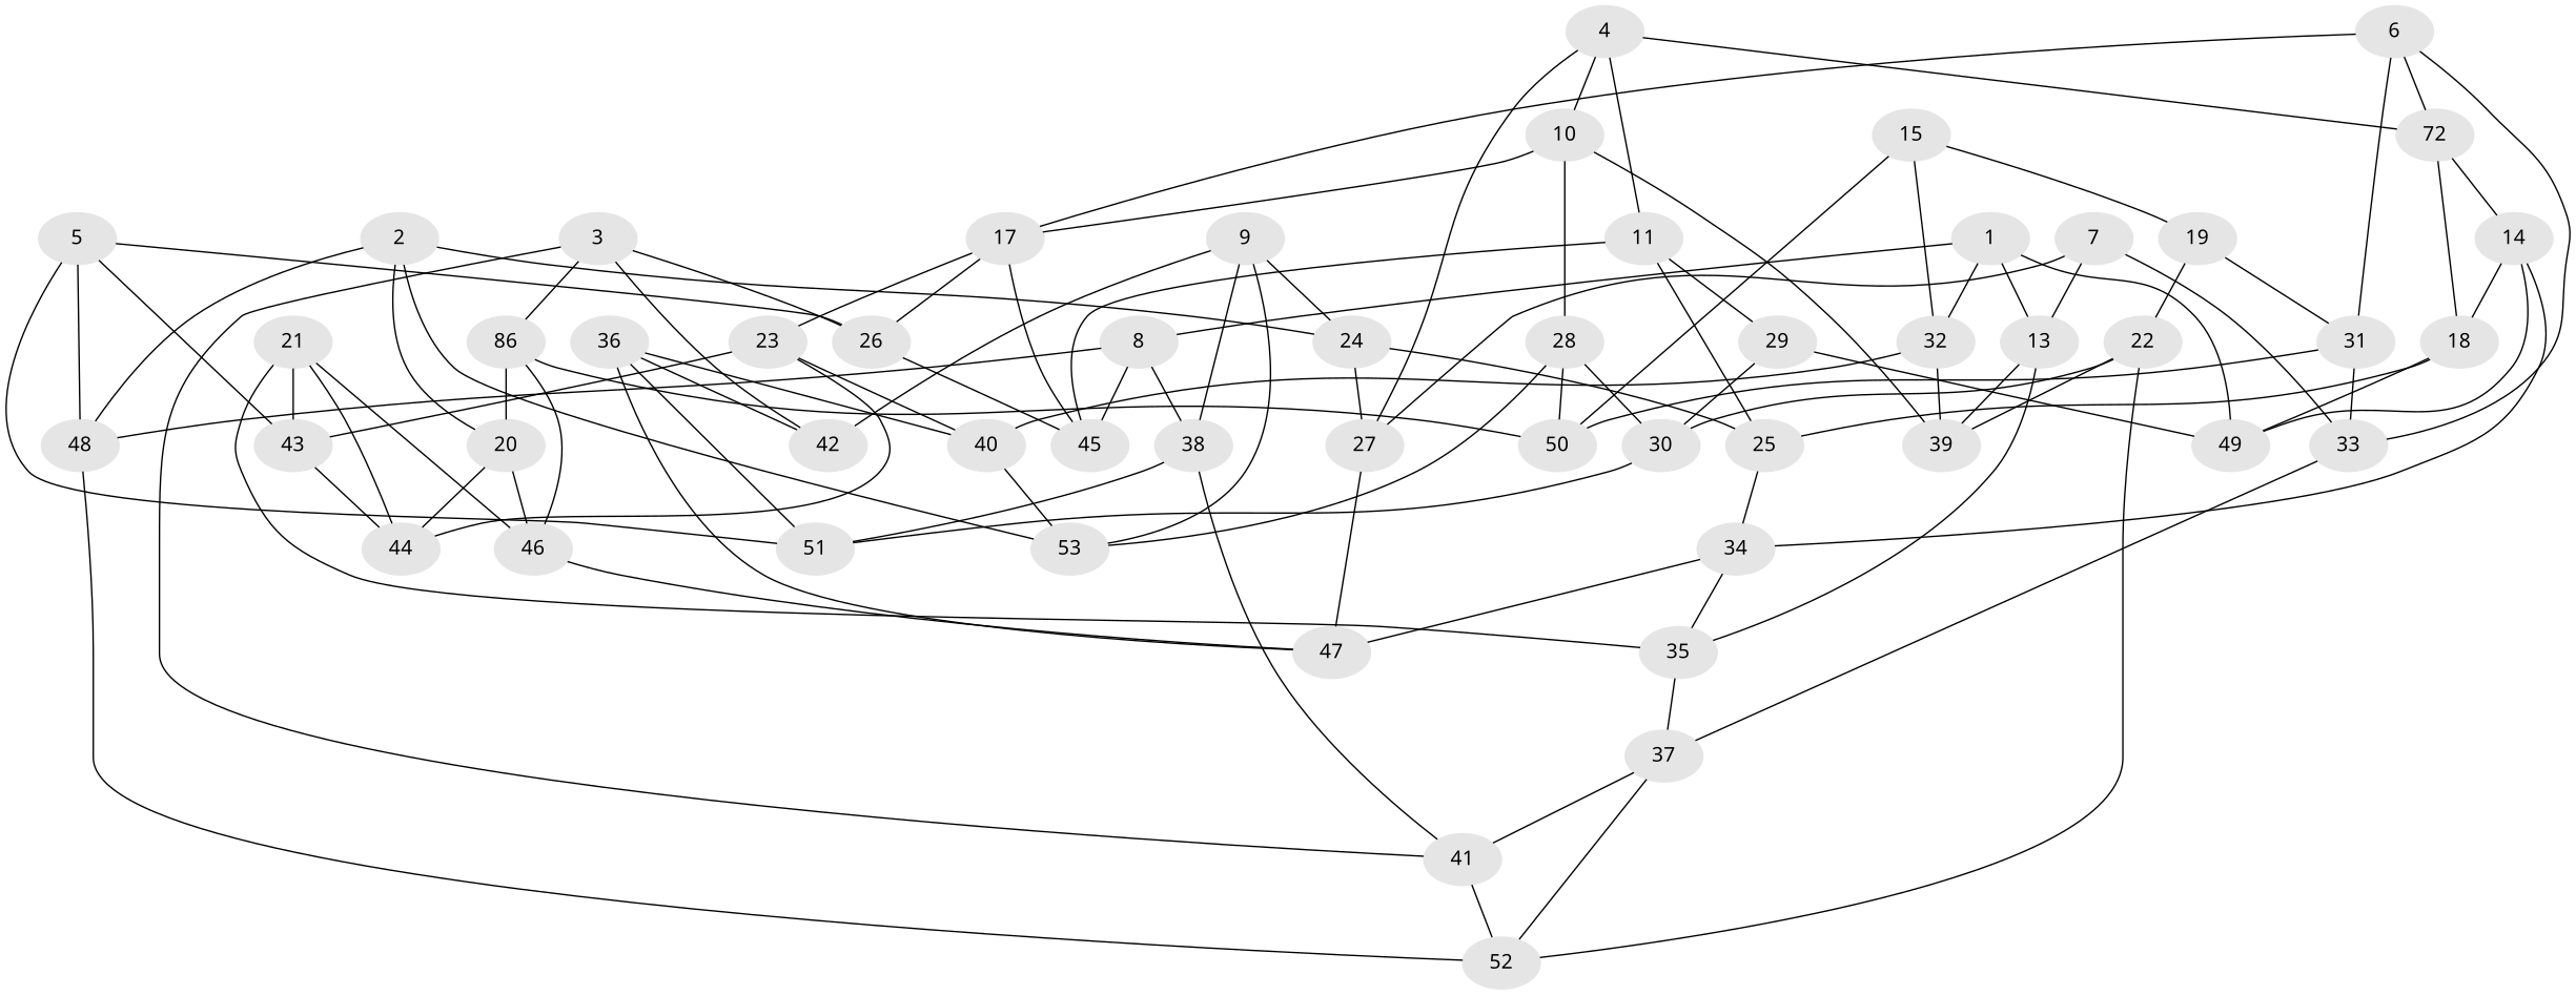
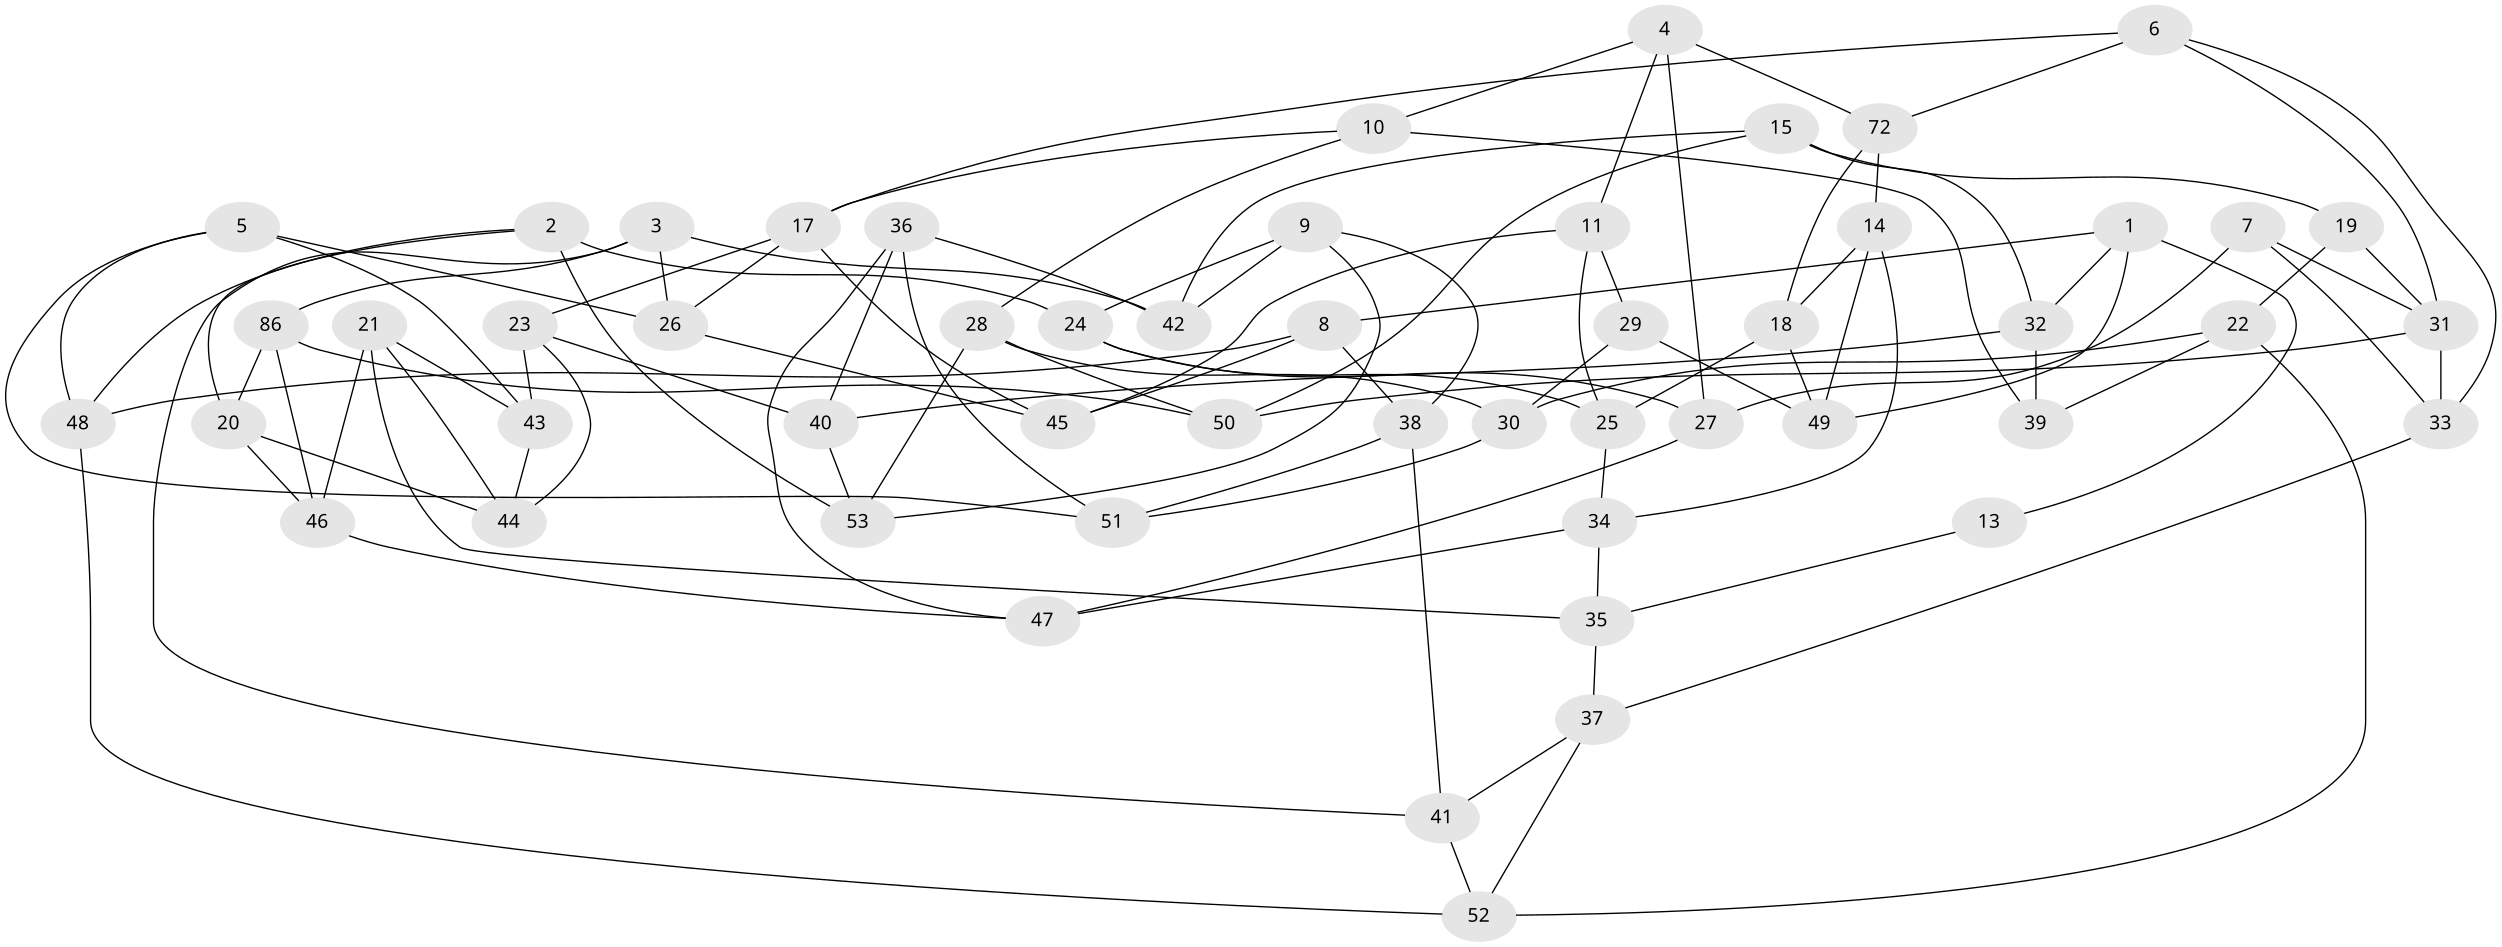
  graph {
    fontname="Noto Sans"
    node [color=gray90 fontname="Noto Sans" style=filled]
    edge [fontname="Noto Sans"]
    1
    8
    13
    32
    49
    48
    38
    45
    39
    35
    40
    2
    20
    24
    53
    46
    44
    27
    25
    52
    n21 [label=86]
    3
    26
    41
    42
    50
    4
    10
    11
    n30 [label=72]
    17
    28
    29
    14
    18
    47
    5
    43
    51
    6
    31
    33
    23
    37
    7
    9
    30
    34
    15
    19
    22
    21
    36
    1 -- 8
    1 -- 13
    1 -- 32
    1 -- 49
    8 -- 48
    8 -- 38
    8 -- 45
-   13 -- 39
    13 -- 35
    32 -- 39
    32 -- 40
    48 -- 52
    38 -- 41
    38 -- 51
    35 -- 37
    40 -- 53
    2 -- 48
    2 -- 20
    2 -- 24
    2 -- 53
    20 -- 46
    20 -- 44
    24 -- 27
    24 -- 25
    46 -- 47
    27 -- 47
    25 -- 34
    n21 -- 20
    n21 -- 46
    n21 -- 50
    3 -- n21
    3 -- 26
    3 -- 41
    3 -- 42
    26 -- 45
    41 -- 52
    4 -- 27
    4 -- 10
    4 -- 11
    4 -- n30
    10 -- 39
    10 -- 17
    10 -- 28
    11 -- 45
    11 -- 25
    11 -- 29
    n30 -- 14
    n30 -- 18
    17 -- 45
    17 -- 26
    17 -- 23
    28 -- 53
    28 -- 50
    28 -- 30
    29 -- 49
    29 -- 30
    14 -- 49
    14 -- 18
    14 -- 34
    18 -- 49
    18 -- 25
    5 -- 48
    5 -- 26
    5 -- 43
    5 -- 51
    43 -- 44
    6 -- n30
    6 -- 17
    6 -- 31
    6 -- 33
    31 -- 50
    31 -- 33
    33 -- 37
    23 -- 40
    23 -- 44
    23 -- 43
    37 -- 52
    37 -- 41
-   7 -- 13
+   7 -- 31
    7 -- 27
    7 -- 33
    9 -- 38
    9 -- 24
    9 -- 53
    9 -- 42
    30 -- 51
    34 -- 35
    34 -- 47
    15 -- 32
+   15 -- 42
    15 -- 50
    15 -- 19
    19 -- 31
    19 -- 22
    22 -- 39
    22 -- 52
    22 -- 30
    21 -- 35
    21 -- 46
    21 -- 44
    21 -- 43
    36 -- 40
    36 -- 42
    36 -- 47
    36 -- 51
  }
